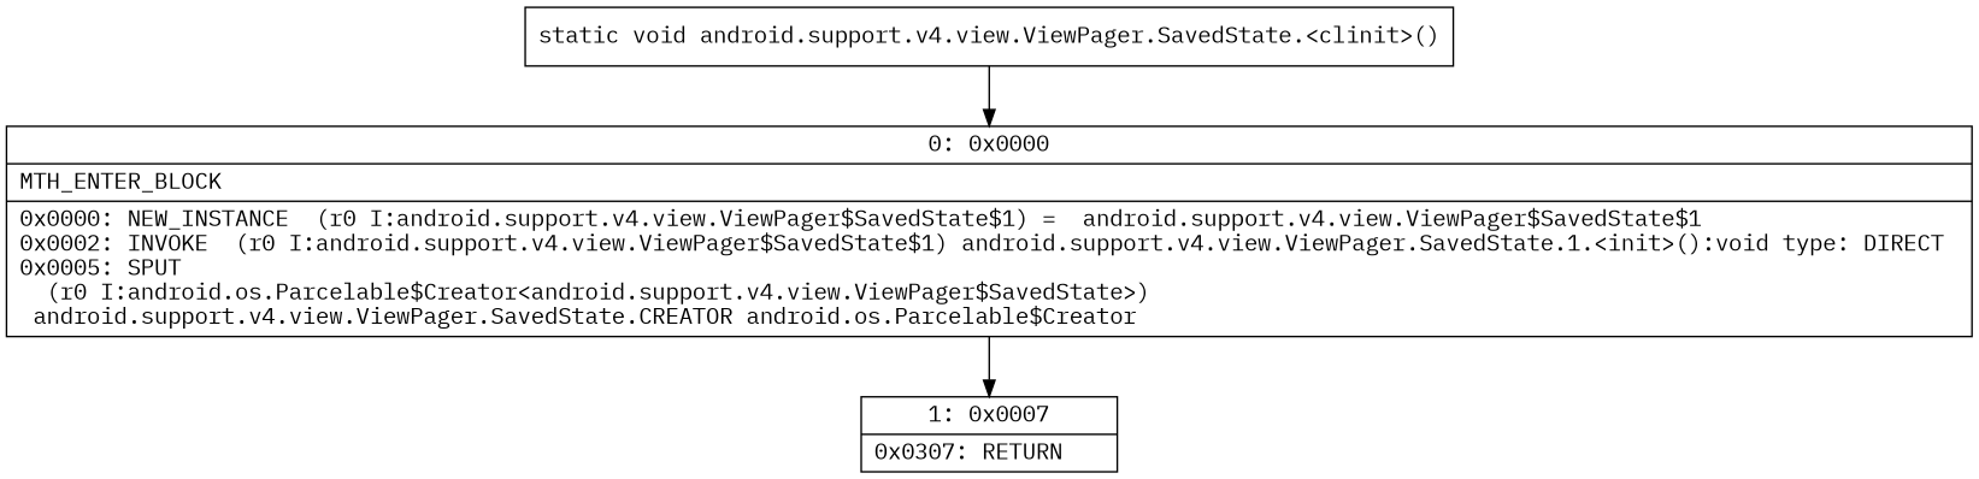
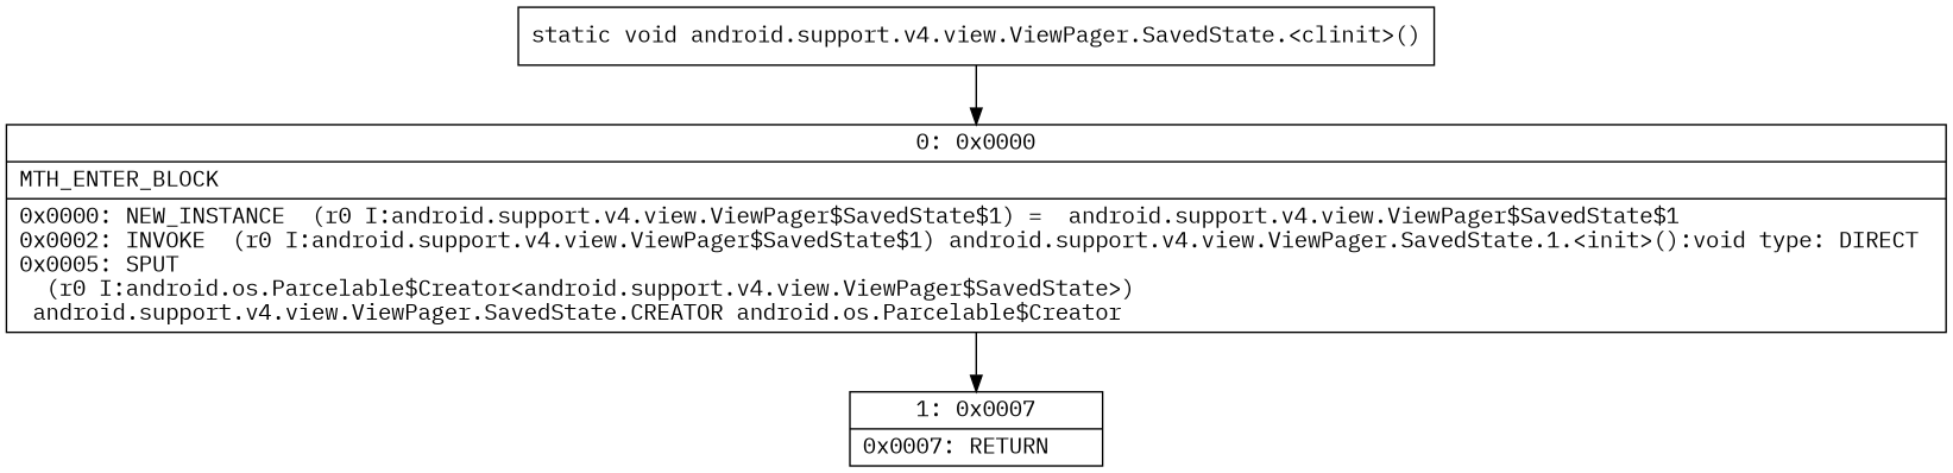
  digraph {
    fontname="IBM Plex Mono"
    node [shape=record fontname="IBM Plex Mono"]
    edge [fontname="IBM Plex Mono"]
    n1 [label="{0\:\ 0x0000|MTH_ENTER_BLOCK\l|0x0000: NEW_INSTANCE  (r0 I:android.support.v4.view.ViewPager$SavedState$1) =  android.support.v4.view.ViewPager$SavedState$1 \l0x0002: INVOKE  (r0 I:android.support.v4.view.ViewPager$SavedState$1) android.support.v4.view.ViewPager.SavedState.1.\<init\>():void type: DIRECT \l0x0005: SPUT  \l  (r0 I:android.os.Parcelable$Creator\<android.support.v4.view.ViewPager$SavedState\>)\l android.support.v4.view.ViewPager.SavedState.CREATOR android.os.Parcelable$Creator \l}"]
-   n2 [label="{1\:\ 0x0007|0x0307: RETURN   \l}"]
+   n2 [label="{1\:\ 0x0007|0x0007: RETURN   \l}"]
    n3 [label="{static void android.support.v4.view.ViewPager.SavedState.\<clinit\>() }"]
    n1 -> n2
    n3 -> n1
  }
